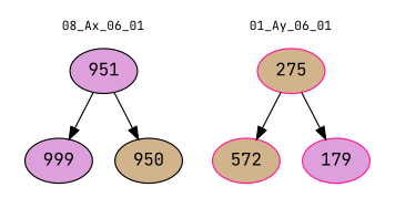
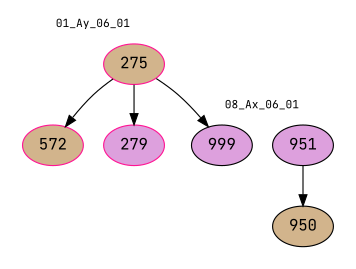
  digraph {
    fontname="JetBrains Mono"
    node [color=black fillcolor=plum fontname="JetBrains Mono" style=filled]
    edge [color=black fontname="JetBrains Mono"]
    n1 [label=951]
    n2 [label=999]
    n3 [fillcolor=tan label=950]
    n4 [color=deeppink fillcolor=tan label=275]
    n5 [color=deeppink fillcolor=tan label=572]
-   n6 [color=deeppink label=179]
+   n6 [color=deeppink label=279]
    subgraph cluster_1 {
      color=white
      fontsize=10
      label="08_Ax_06_01"
      n1
      n2
      n3
    }
    subgraph cluster_2 {
      color=white
      fontsize=10
      label="01_Ay_06_01"
      n4
      n5
      n6
    }
-   n1 -> n2
+   n4 -> n2
    n1 -> n3
    n4 -> n5
    n4 -> n6
  }
